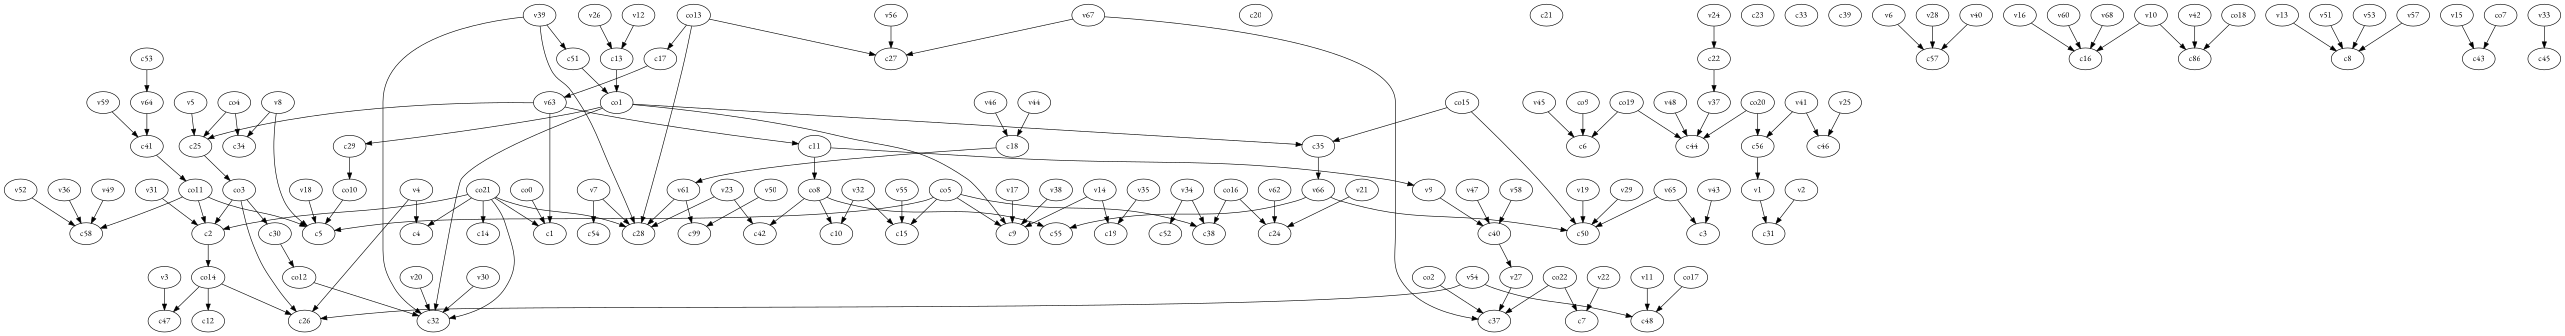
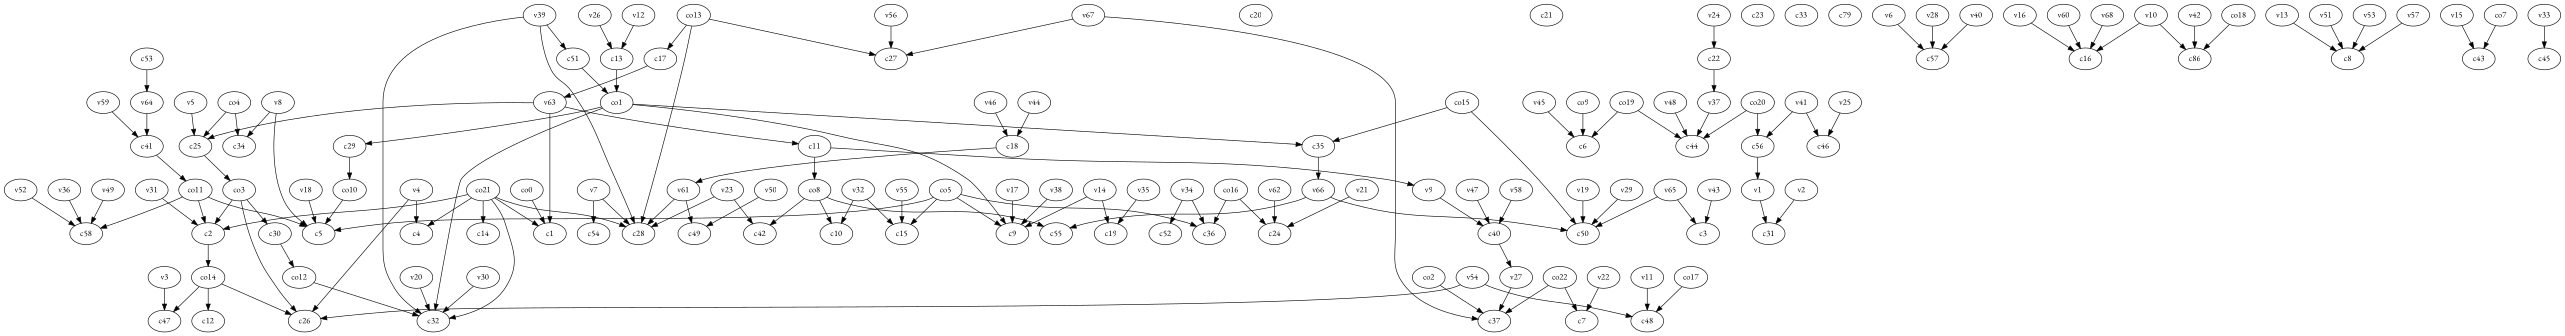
  strict digraph {
    fontname="EB Garamond"
    node [fontname="EB Garamond"]
    edge [fontname="EB Garamond" weight=1]
    c2
    co14
    c47
    c26
    c12
    c11
    v9
    co8
    c40
    c42
    c10
    c55
    c13
    co1
    c29
    c35
    c9
    c32
    c17
    v63
    c25
    c1
    c18
    v61
    c28
-   c49 [label=c99]
+   c49
    c20
    c21
    c22
    v37
    c44
    c23
    co3
    c30
    co10
    c5
    co12
    c33
    v58
    v66
    c50
-   c39
+   c39 [label=c79]
    v27
    c37
    c41
    co11
    c58
    c51
    c53
    v64
    c56
    v1
    c31
    v2
    v3
    v4
    c4
    v5
    v6
    c57
    v7
    c54
    v8
    c34
    v10
    c16
    n67 [label=c86]
    v11
    c48
    v12
    v13
    c8
    v14
    c19
    v15
    c43
    v16
    v17
    v18
    v19
    v20
    v21
    c24
    v22
    c7
    v23
    v24
    v25
    c46
    v26
    v28
    v29
    v30
    v31
    v32
    c15
    v33
    c45
    v34
-   c38
+   c38 [label=c36]
    c52
    v35
    v36
    v38
    v39
    v40
    v41
    v42
    v43
    c3
    v44
    v45
    c6
    v46
    v47
    v48
    v49
    v50
    v51
    v52
    v53
    v54
    v55
    v56
    c27
    v57
    v59
    v60
    v62
    v65
    v67
    v68
    co2
    co4
    co5
    n136 [label=co0]
    co7
    co9
    co13
    co15
    co16
    co17
    co18
    co19
    co20
    co21
    c14
    co22
    c2 -> co14
    co14 -> c47
    co14 -> c26
    co14 -> c12
    c11 -> v9
    c11 -> co8
    v9 -> c40
    co8 -> c42
    co8 -> c10
    co8 -> c55
    c40 -> v27
    c13 -> co1
    co1 -> c29
    co1 -> c35
    co1 -> c9
    co1 -> c32
    c29 -> co10
    c35 -> v66
    c17 -> v63
    v63 -> c11
    v63 -> c25
    v63 -> c1
    c25 -> co3
    c18 -> v61
    v61 -> c28
    v61 -> c49
    c22 -> v37
    v37 -> c44
    co3 -> c2
    co3 -> c26
    co3 -> c30
    c30 -> co12
    co10 -> c5
    co12 -> c32
    v58 -> c40
    v66 -> c55
    v66 -> c50
    v27 -> c37
    c41 -> co11
    co11 -> c2
    co11 -> c5
    co11 -> c58
    c51 -> co1
    c53 -> v64
    v64 -> c41
    c56 -> v1
    v1 -> c31
    v2 -> c31
    v3 -> c47
    v4 -> c26
    v4 -> c4
    v5 -> c25
    v6 -> c57
    v7 -> c28
    v7 -> c54
    v8 -> c5
    v8 -> c34
    v10 -> c16
    v10 -> n67
    v11 -> c48
    v12 -> c13
    v13 -> c8
    v14 -> c9
    v14 -> c19
    v15 -> c43
    v16 -> c16
    v17 -> c9
    v18 -> c5
    v19 -> c50
    v20 -> c32
    v21 -> c24
    v22 -> c7
    v23 -> c42
    v23 -> c28
    v24 -> c22
    v25 -> c46
    v26 -> c13
    v28 -> c57
    v29 -> c50
    v30 -> c32
    v31 -> c2
    v32 -> c10
    v32 -> c15
    v33 -> c45
    v34 -> c38
    v34 -> c52
    v35 -> c19
    v36 -> c58
    v38 -> c9
    v39 -> c32
    v39 -> c28
    v39 -> c51
    v40 -> c57
    v41 -> c56
    v41 -> c46
    v42 -> n67
    v43 -> c3
    v44 -> c18
    v45 -> c6
    v46 -> c18
    v47 -> c40
    v48 -> c44
    v49 -> c58
    v50 -> c49
    v51 -> c8
    v52 -> c58
    v53 -> c8
    v54 -> c26
    v54 -> c48
    v55 -> c15
    v56 -> c27
    v57 -> c8
    v59 -> c41
    v60 -> c16
    v62 -> c24
    v65 -> c50
    v65 -> c3
    v67 -> c37
    v67 -> c27
    v68 -> c16
    co2 -> c37
    co4 -> c25
    co4 -> c34
    co5 -> c9
    co5 -> c5
    co5 -> c15
    co5 -> c38
    n136 -> c1
    co7 -> c43
    co9 -> c6
    co13 -> c17
    co13 -> c28
    co13 -> c27
    co15 -> c35
    co15 -> c50
    co16 -> c24
    co16 -> c38
    co17 -> c48
    co18 -> n67
    co19 -> c44
    co19 -> c6
    co20 -> c44
    co20 -> c56
    co21 -> c2
    co21 -> c32
    co21 -> c1
    co21 -> c28
    co21 -> c4
    co21 -> c14
    co22 -> c37
    co22 -> c7
  }
